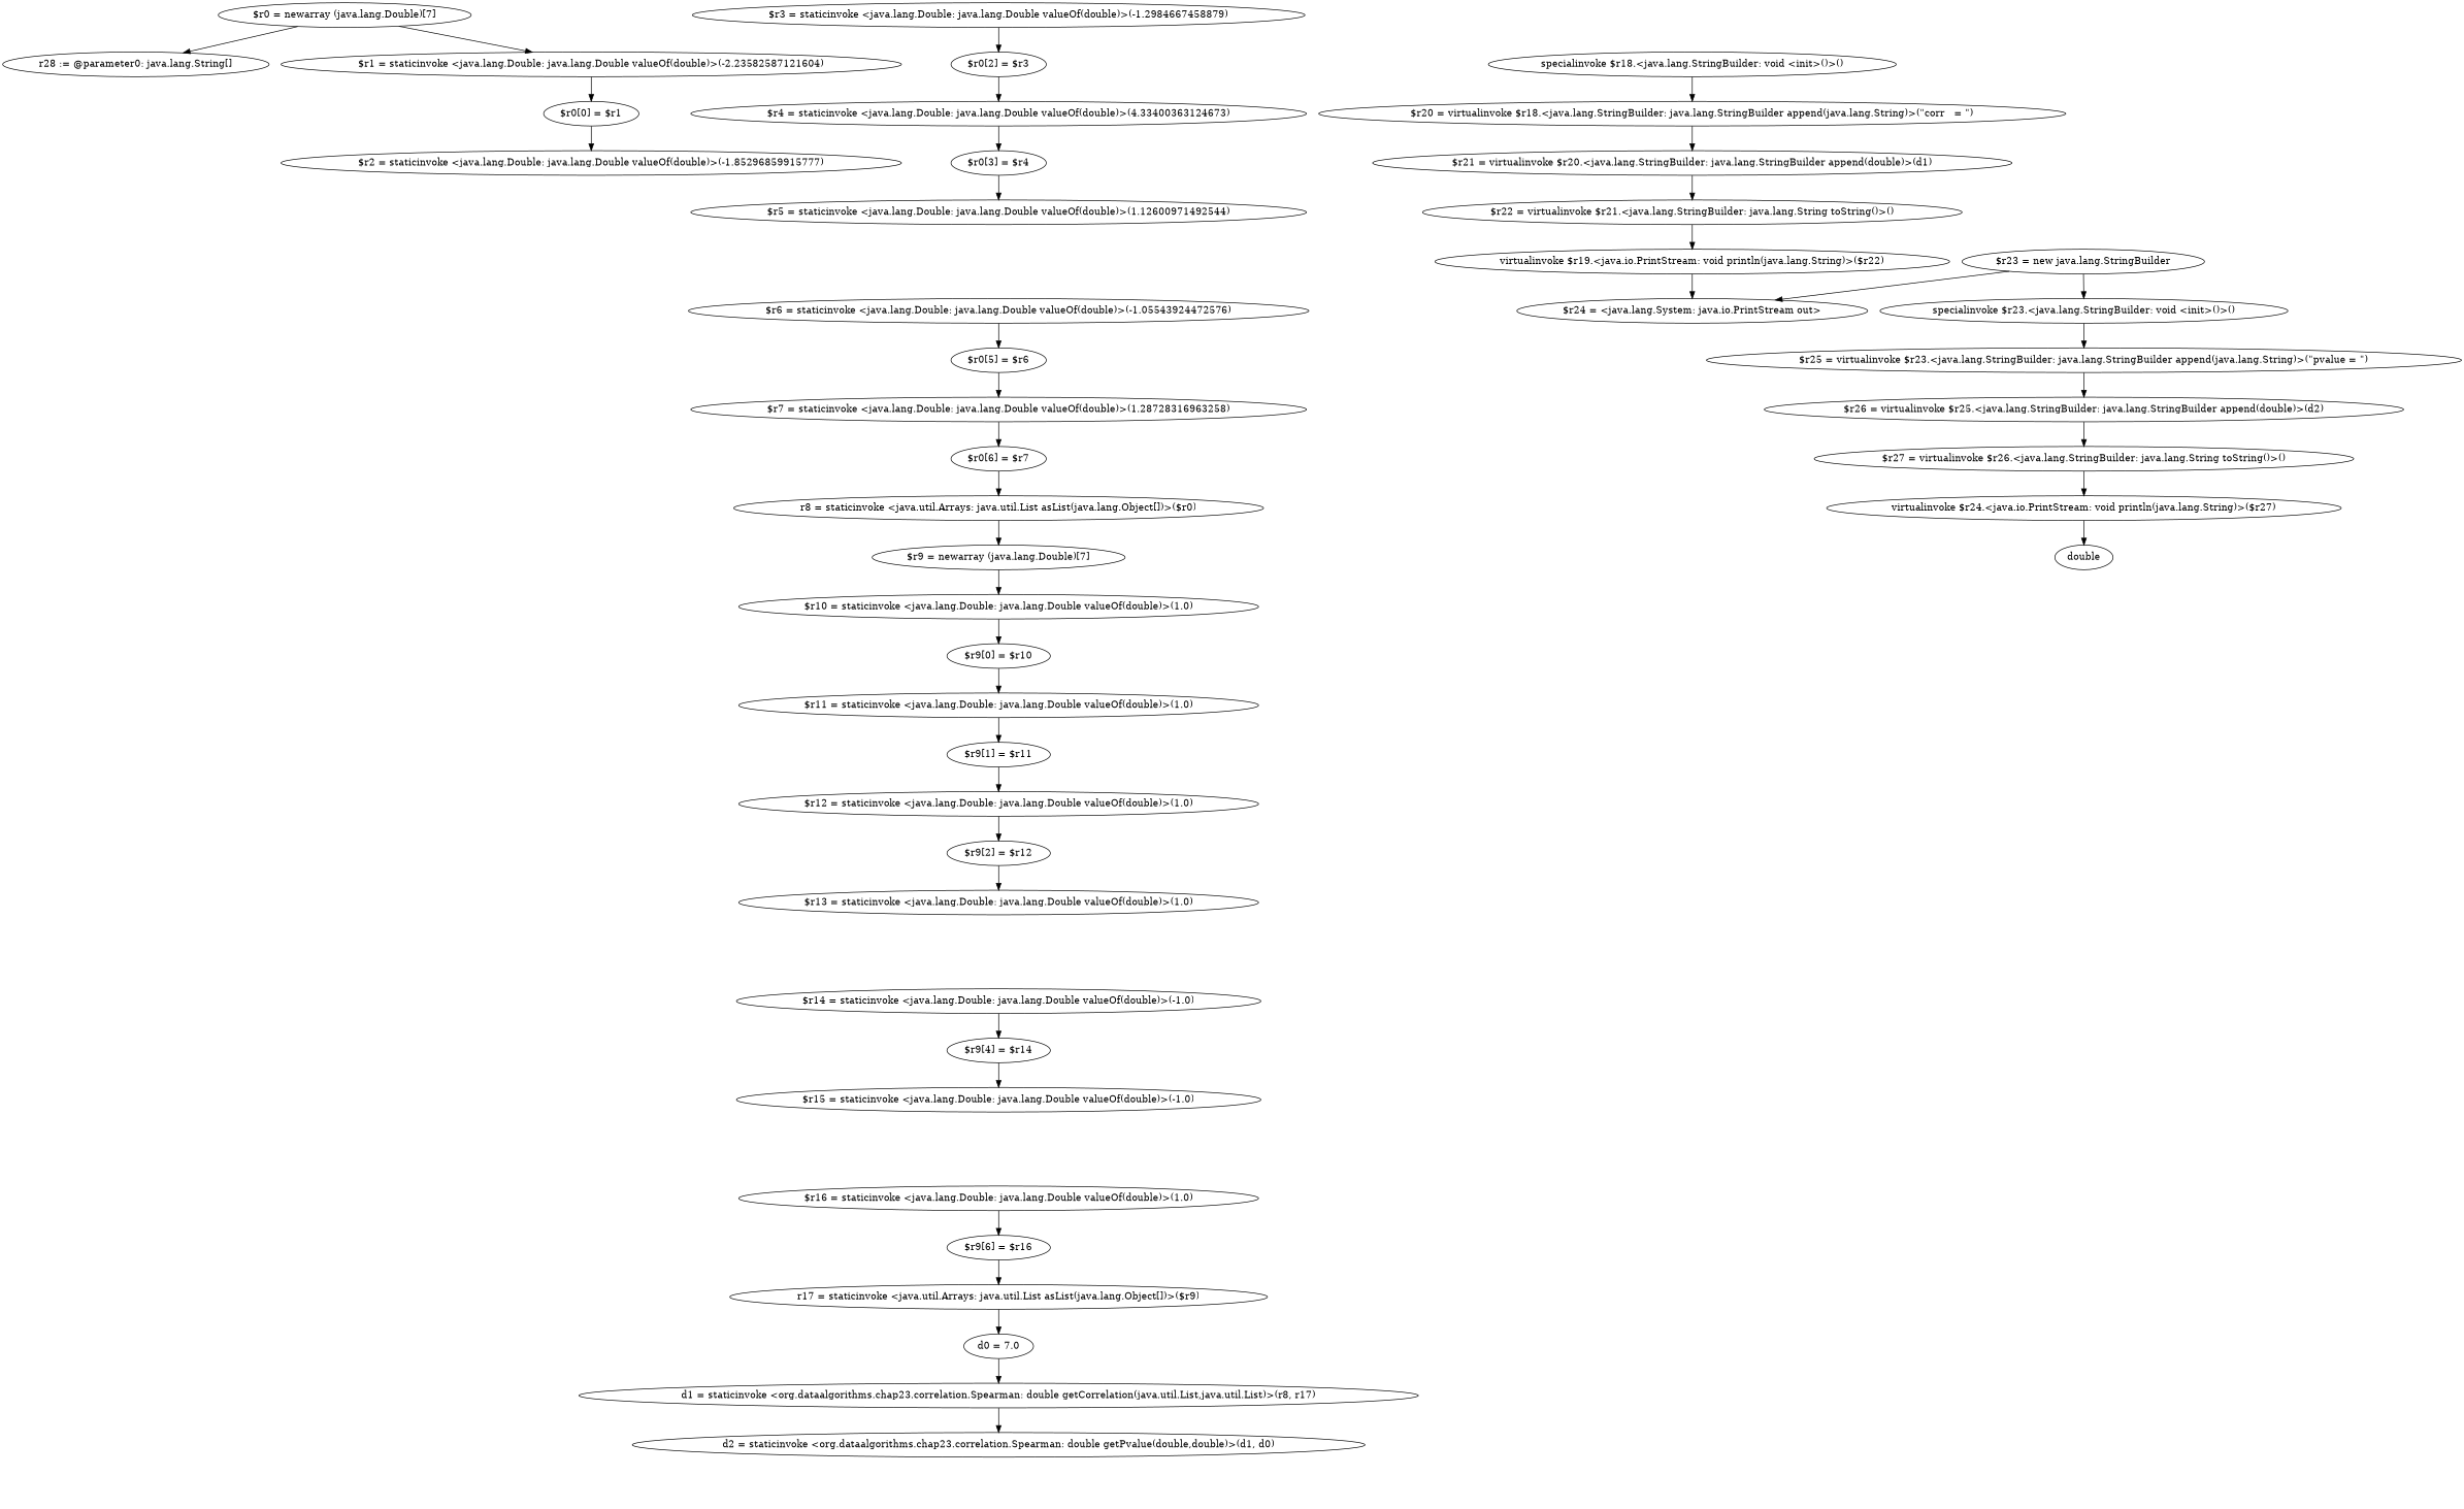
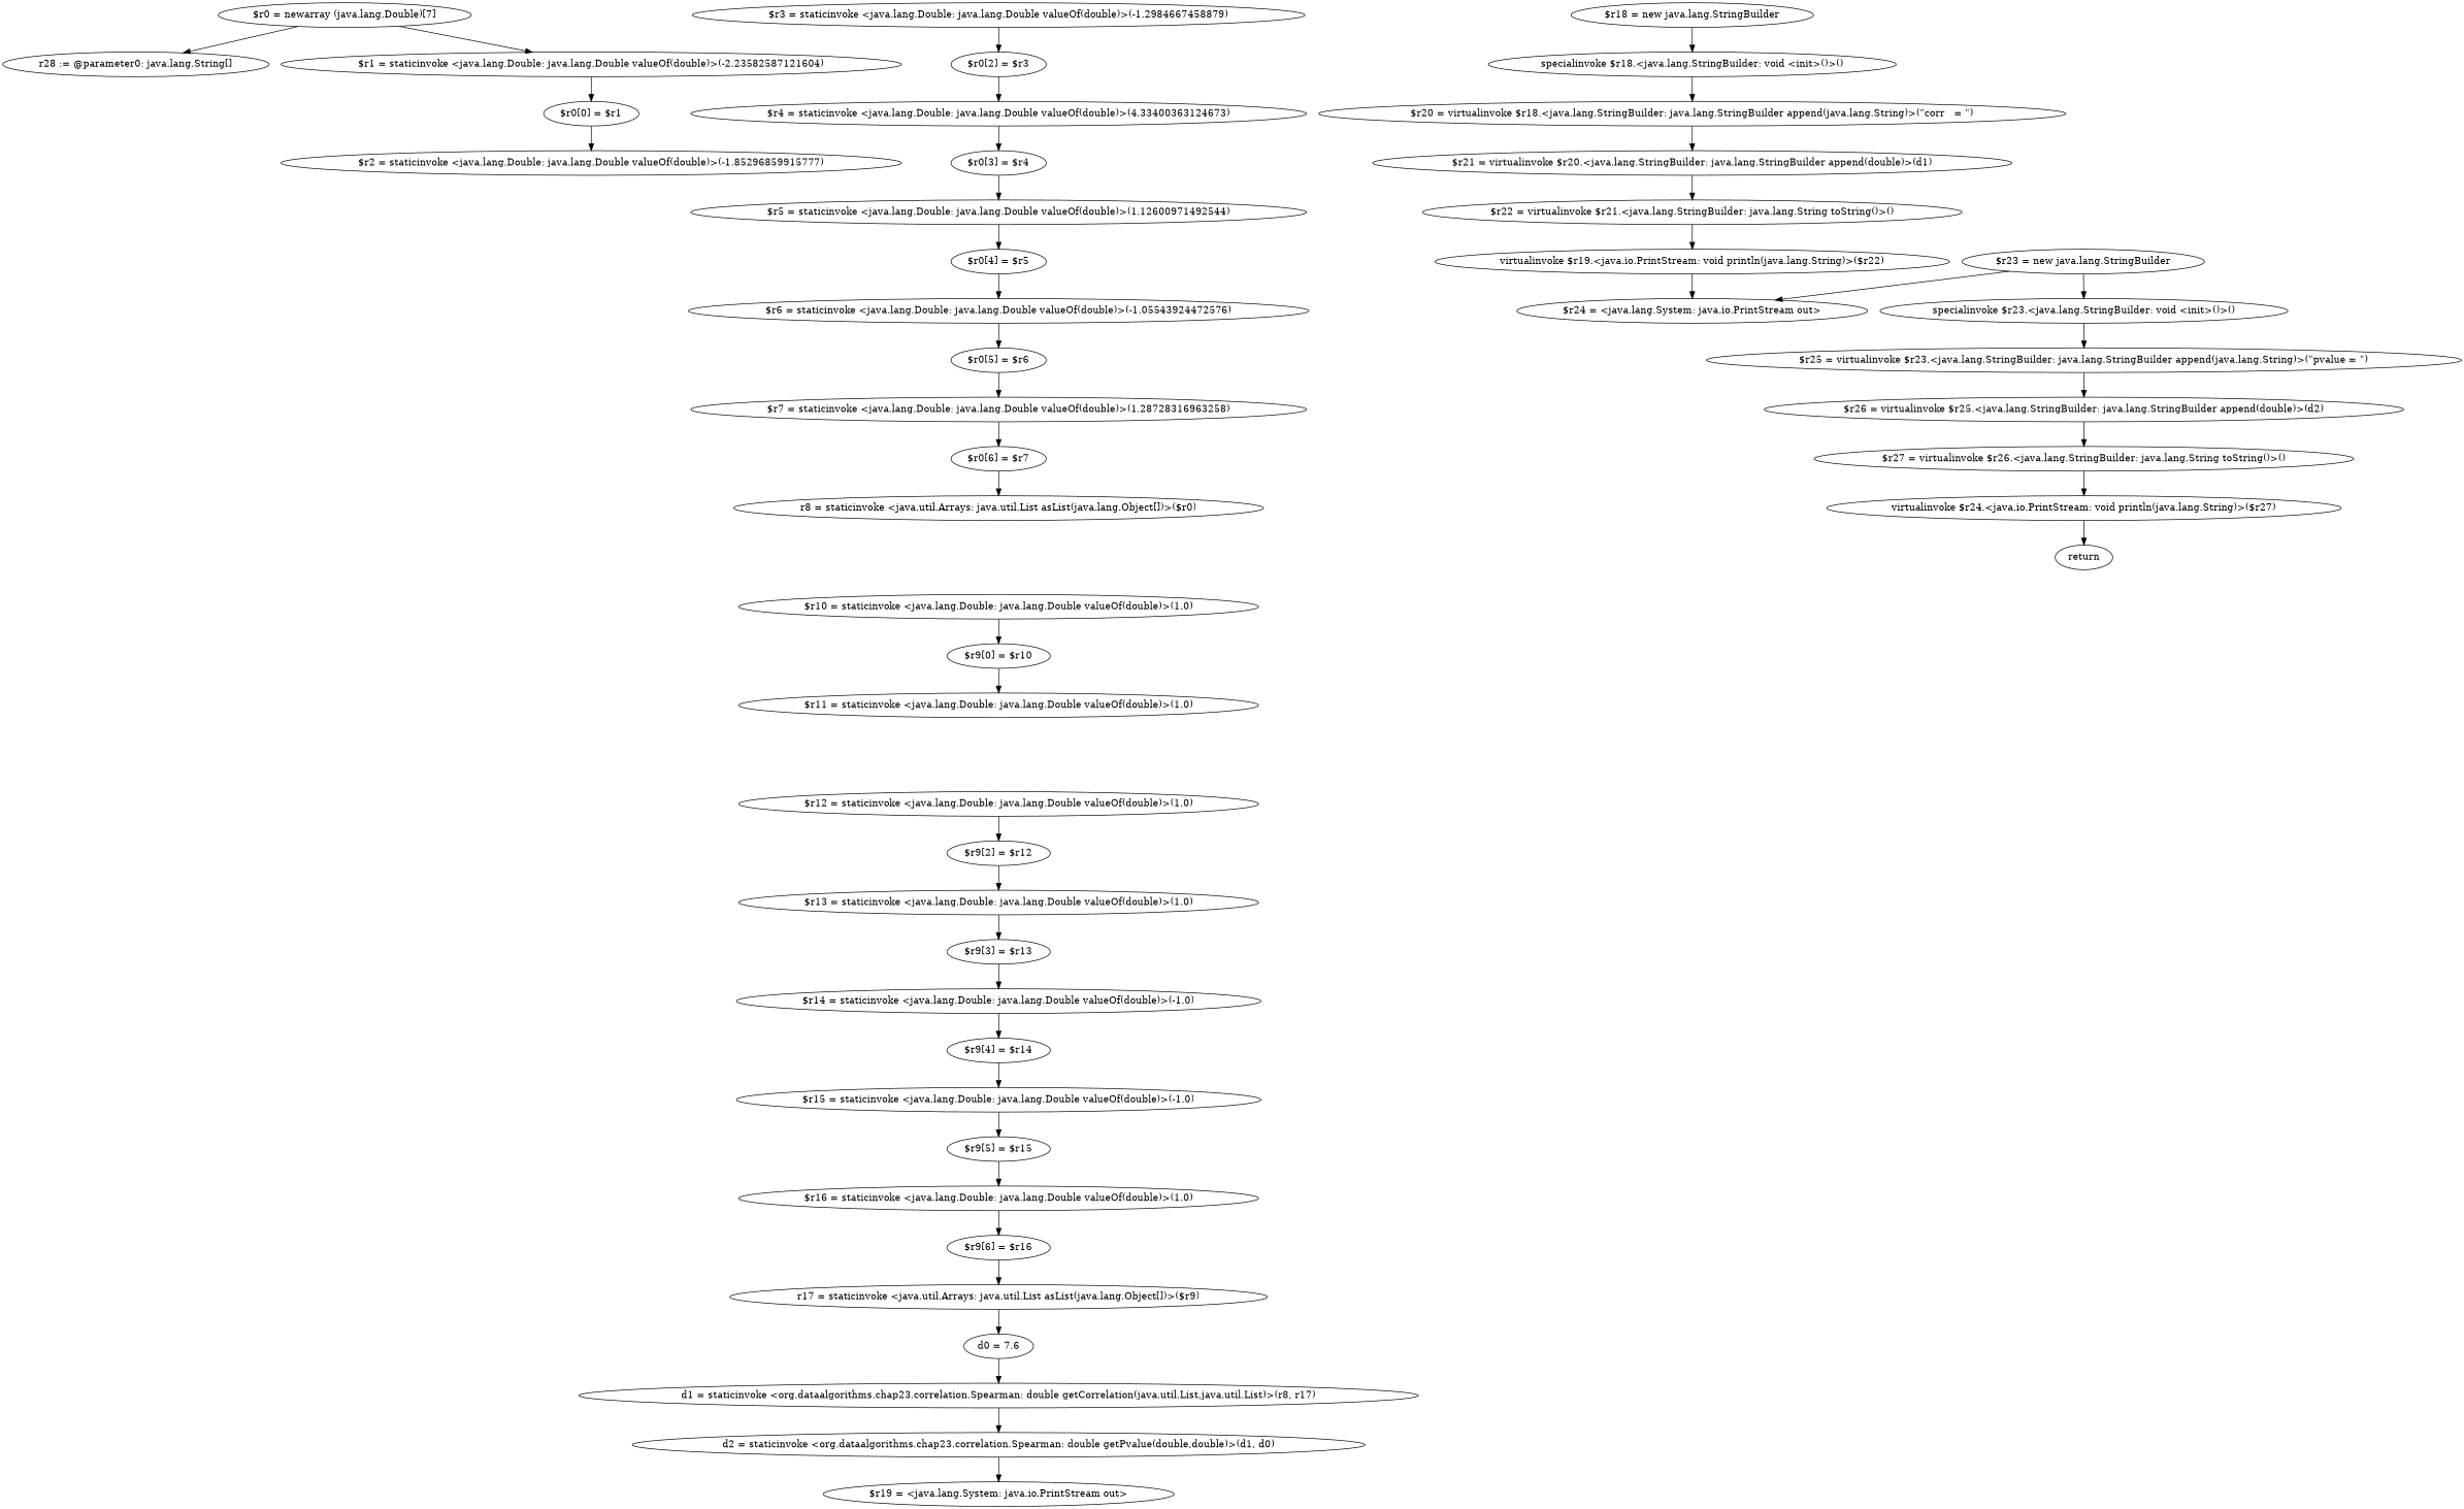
  digraph {
    "$r0 = newarray (java.lang.Double)[7]"
    "r28 := @parameter0: java.lang.String[]"
    "$r1 = staticinvoke <java.lang.Double: java.lang.Double valueOf(double)>(-2.23582587121604)"
    "$r0[0] = $r1"
    "$r2 = staticinvoke <java.lang.Double: java.lang.Double valueOf(double)>(-1.85296859915777)"
    "$r3 = staticinvoke <java.lang.Double: java.lang.Double valueOf(double)>(-1.2984667458879)"
    "$r0[2] = $r3"
    "$r4 = staticinvoke <java.lang.Double: java.lang.Double valueOf(double)>(4.33400363124673)"
    "$r0[3] = $r4"
    "$r5 = staticinvoke <java.lang.Double: java.lang.Double valueOf(double)>(1.12600971492544)"
+   "$r0[4] = $r5"
    "$r6 = staticinvoke <java.lang.Double: java.lang.Double valueOf(double)>(-1.05543924472576)"
    "$r0[5] = $r6"
    "$r7 = staticinvoke <java.lang.Double: java.lang.Double valueOf(double)>(1.28728316963258)"
    "$r0[6] = $r7"
    "r8 = staticinvoke <java.util.Arrays: java.util.List asList(java.lang.Object[])>($r0)"
-   "$r9 = newarray (java.lang.Double)[7]"
    "$r10 = staticinvoke <java.lang.Double: java.lang.Double valueOf(double)>(1.0)"
    "$r9[0] = $r10"
    "$r11 = staticinvoke <java.lang.Double: java.lang.Double valueOf(double)>(1.0)"
-   "$r9[1] = $r11"
    "$r12 = staticinvoke <java.lang.Double: java.lang.Double valueOf(double)>(1.0)"
    "$r9[2] = $r12"
    "$r13 = staticinvoke <java.lang.Double: java.lang.Double valueOf(double)>(1.0)"
+   "$r9[3] = $r13"
    "$r14 = staticinvoke <java.lang.Double: java.lang.Double valueOf(double)>(-1.0)"
    "$r9[4] = $r14"
    "$r15 = staticinvoke <java.lang.Double: java.lang.Double valueOf(double)>(-1.0)"
+   "$r9[5] = $r15"
    "$r16 = staticinvoke <java.lang.Double: java.lang.Double valueOf(double)>(1.0)"
    "$r9[6] = $r16"
    "r17 = staticinvoke <java.util.Arrays: java.util.List asList(java.lang.Object[])>($r9)"
-   "d0 = 7.0"
+   "d0 = 7.0" [label="d0 = 7.6"]
    "d1 = staticinvoke <org.dataalgorithms.chap23.correlation.Spearman: double getCorrelation(java.util.List,java.util.List)>(r8, r17)"
    "d2 = staticinvoke <org.dataalgorithms.chap23.correlation.Spearman: double getPvalue(double,double)>(d1, d0)"
+   "$r19 = <java.lang.System: java.io.PrintStream out>"
+   "$r18 = new java.lang.StringBuilder"
    "specialinvoke $r18.<java.lang.StringBuilder: void <init>()>()"
    "$r20 = virtualinvoke $r18.<java.lang.StringBuilder: java.lang.StringBuilder append(java.lang.String)>(\"corr   = \")"
    "$r21 = virtualinvoke $r20.<java.lang.StringBuilder: java.lang.StringBuilder append(double)>(d1)"
    "$r22 = virtualinvoke $r21.<java.lang.StringBuilder: java.lang.String toString()>()"
    "virtualinvoke $r19.<java.io.PrintStream: void println(java.lang.String)>($r22)"
    "$r24 = <java.lang.System: java.io.PrintStream out>"
    "$r23 = new java.lang.StringBuilder"
    "specialinvoke $r23.<java.lang.StringBuilder: void <init>()>()"
    "$r25 = virtualinvoke $r23.<java.lang.StringBuilder: java.lang.StringBuilder append(java.lang.String)>(\"pvalue = \")"
    "$r26 = virtualinvoke $r25.<java.lang.StringBuilder: java.lang.StringBuilder append(double)>(d2)"
    "$r27 = virtualinvoke $r26.<java.lang.StringBuilder: java.lang.String toString()>()"
    "virtualinvoke $r24.<java.io.PrintStream: void println(java.lang.String)>($r27)"
-   return [label=double]
+   return
    "$r0 = newarray (java.lang.Double)[7]" -> "r28 := @parameter0: java.lang.String[]"
    "$r0 = newarray (java.lang.Double)[7]" -> "$r1 = staticinvoke <java.lang.Double: java.lang.Double valueOf(double)>(-2.23582587121604)"
    "$r1 = staticinvoke <java.lang.Double: java.lang.Double valueOf(double)>(-2.23582587121604)" -> "$r0[0] = $r1"
    "$r0[0] = $r1" -> "$r2 = staticinvoke <java.lang.Double: java.lang.Double valueOf(double)>(-1.85296859915777)"
    "$r3 = staticinvoke <java.lang.Double: java.lang.Double valueOf(double)>(-1.2984667458879)" -> "$r0[2] = $r3"
    "$r0[2] = $r3" -> "$r4 = staticinvoke <java.lang.Double: java.lang.Double valueOf(double)>(4.33400363124673)"
    "$r4 = staticinvoke <java.lang.Double: java.lang.Double valueOf(double)>(4.33400363124673)" -> "$r0[3] = $r4"
    "$r0[3] = $r4" -> "$r5 = staticinvoke <java.lang.Double: java.lang.Double valueOf(double)>(1.12600971492544)"
+   "$r5 = staticinvoke <java.lang.Double: java.lang.Double valueOf(double)>(1.12600971492544)" -> "$r0[4] = $r5"
+   "$r0[4] = $r5" -> "$r6 = staticinvoke <java.lang.Double: java.lang.Double valueOf(double)>(-1.05543924472576)"
    "$r6 = staticinvoke <java.lang.Double: java.lang.Double valueOf(double)>(-1.05543924472576)" -> "$r0[5] = $r6"
    "$r0[5] = $r6" -> "$r7 = staticinvoke <java.lang.Double: java.lang.Double valueOf(double)>(1.28728316963258)"
    "$r7 = staticinvoke <java.lang.Double: java.lang.Double valueOf(double)>(1.28728316963258)" -> "$r0[6] = $r7"
    "$r0[6] = $r7" -> "r8 = staticinvoke <java.util.Arrays: java.util.List asList(java.lang.Object[])>($r0)"
-   "r8 = staticinvoke <java.util.Arrays: java.util.List asList(java.lang.Object[])>($r0)" -> "$r9 = newarray (java.lang.Double)[7]"
-   "$r9 = newarray (java.lang.Double)[7]" -> "$r10 = staticinvoke <java.lang.Double: java.lang.Double valueOf(double)>(1.0)"
    "$r10 = staticinvoke <java.lang.Double: java.lang.Double valueOf(double)>(1.0)" -> "$r9[0] = $r10"
    "$r9[0] = $r10" -> "$r11 = staticinvoke <java.lang.Double: java.lang.Double valueOf(double)>(1.0)"
-   "$r11 = staticinvoke <java.lang.Double: java.lang.Double valueOf(double)>(1.0)" -> "$r9[1] = $r11"
-   "$r9[1] = $r11" -> "$r12 = staticinvoke <java.lang.Double: java.lang.Double valueOf(double)>(1.0)"
    "$r12 = staticinvoke <java.lang.Double: java.lang.Double valueOf(double)>(1.0)" -> "$r9[2] = $r12"
    "$r9[2] = $r12" -> "$r13 = staticinvoke <java.lang.Double: java.lang.Double valueOf(double)>(1.0)"
+   "$r13 = staticinvoke <java.lang.Double: java.lang.Double valueOf(double)>(1.0)" -> "$r9[3] = $r13"
+   "$r9[3] = $r13" -> "$r14 = staticinvoke <java.lang.Double: java.lang.Double valueOf(double)>(-1.0)"
    "$r14 = staticinvoke <java.lang.Double: java.lang.Double valueOf(double)>(-1.0)" -> "$r9[4] = $r14"
    "$r9[4] = $r14" -> "$r15 = staticinvoke <java.lang.Double: java.lang.Double valueOf(double)>(-1.0)"
+   "$r15 = staticinvoke <java.lang.Double: java.lang.Double valueOf(double)>(-1.0)" -> "$r9[5] = $r15"
+   "$r9[5] = $r15" -> "$r16 = staticinvoke <java.lang.Double: java.lang.Double valueOf(double)>(1.0)"
    "$r16 = staticinvoke <java.lang.Double: java.lang.Double valueOf(double)>(1.0)" -> "$r9[6] = $r16"
    "$r9[6] = $r16" -> "r17 = staticinvoke <java.util.Arrays: java.util.List asList(java.lang.Object[])>($r9)"
    "r17 = staticinvoke <java.util.Arrays: java.util.List asList(java.lang.Object[])>($r9)" -> "d0 = 7.0"
    "d0 = 7.0" -> "d1 = staticinvoke <org.dataalgorithms.chap23.correlation.Spearman: double getCorrelation(java.util.List,java.util.List)>(r8, r17)"
    "d1 = staticinvoke <org.dataalgorithms.chap23.correlation.Spearman: double getCorrelation(java.util.List,java.util.List)>(r8, r17)" -> "d2 = staticinvoke <org.dataalgorithms.chap23.correlation.Spearman: double getPvalue(double,double)>(d1, d0)"
+   "d2 = staticinvoke <org.dataalgorithms.chap23.correlation.Spearman: double getPvalue(double,double)>(d1, d0)" -> "$r19 = <java.lang.System: java.io.PrintStream out>"
+   "$r18 = new java.lang.StringBuilder" -> "specialinvoke $r18.<java.lang.StringBuilder: void <init>()>()"
    "specialinvoke $r18.<java.lang.StringBuilder: void <init>()>()" -> "$r20 = virtualinvoke $r18.<java.lang.StringBuilder: java.lang.StringBuilder append(java.lang.String)>(\"corr   = \")"
    "$r20 = virtualinvoke $r18.<java.lang.StringBuilder: java.lang.StringBuilder append(java.lang.String)>(\"corr   = \")" -> "$r21 = virtualinvoke $r20.<java.lang.StringBuilder: java.lang.StringBuilder append(double)>(d1)"
    "$r21 = virtualinvoke $r20.<java.lang.StringBuilder: java.lang.StringBuilder append(double)>(d1)" -> "$r22 = virtualinvoke $r21.<java.lang.StringBuilder: java.lang.String toString()>()"
    "$r22 = virtualinvoke $r21.<java.lang.StringBuilder: java.lang.String toString()>()" -> "virtualinvoke $r19.<java.io.PrintStream: void println(java.lang.String)>($r22)"
    "virtualinvoke $r19.<java.io.PrintStream: void println(java.lang.String)>($r22)" -> "$r24 = <java.lang.System: java.io.PrintStream out>"
    "$r23 = new java.lang.StringBuilder" -> "$r24 = <java.lang.System: java.io.PrintStream out>"
    "$r23 = new java.lang.StringBuilder" -> "specialinvoke $r23.<java.lang.StringBuilder: void <init>()>()"
    "specialinvoke $r23.<java.lang.StringBuilder: void <init>()>()" -> "$r25 = virtualinvoke $r23.<java.lang.StringBuilder: java.lang.StringBuilder append(java.lang.String)>(\"pvalue = \")"
    "$r25 = virtualinvoke $r23.<java.lang.StringBuilder: java.lang.StringBuilder append(java.lang.String)>(\"pvalue = \")" -> "$r26 = virtualinvoke $r25.<java.lang.StringBuilder: java.lang.StringBuilder append(double)>(d2)"
    "$r26 = virtualinvoke $r25.<java.lang.StringBuilder: java.lang.StringBuilder append(double)>(d2)" -> "$r27 = virtualinvoke $r26.<java.lang.StringBuilder: java.lang.String toString()>()"
    "$r27 = virtualinvoke $r26.<java.lang.StringBuilder: java.lang.String toString()>()" -> "virtualinvoke $r24.<java.io.PrintStream: void println(java.lang.String)>($r27)"
    "virtualinvoke $r24.<java.io.PrintStream: void println(java.lang.String)>($r27)" -> return
  }
